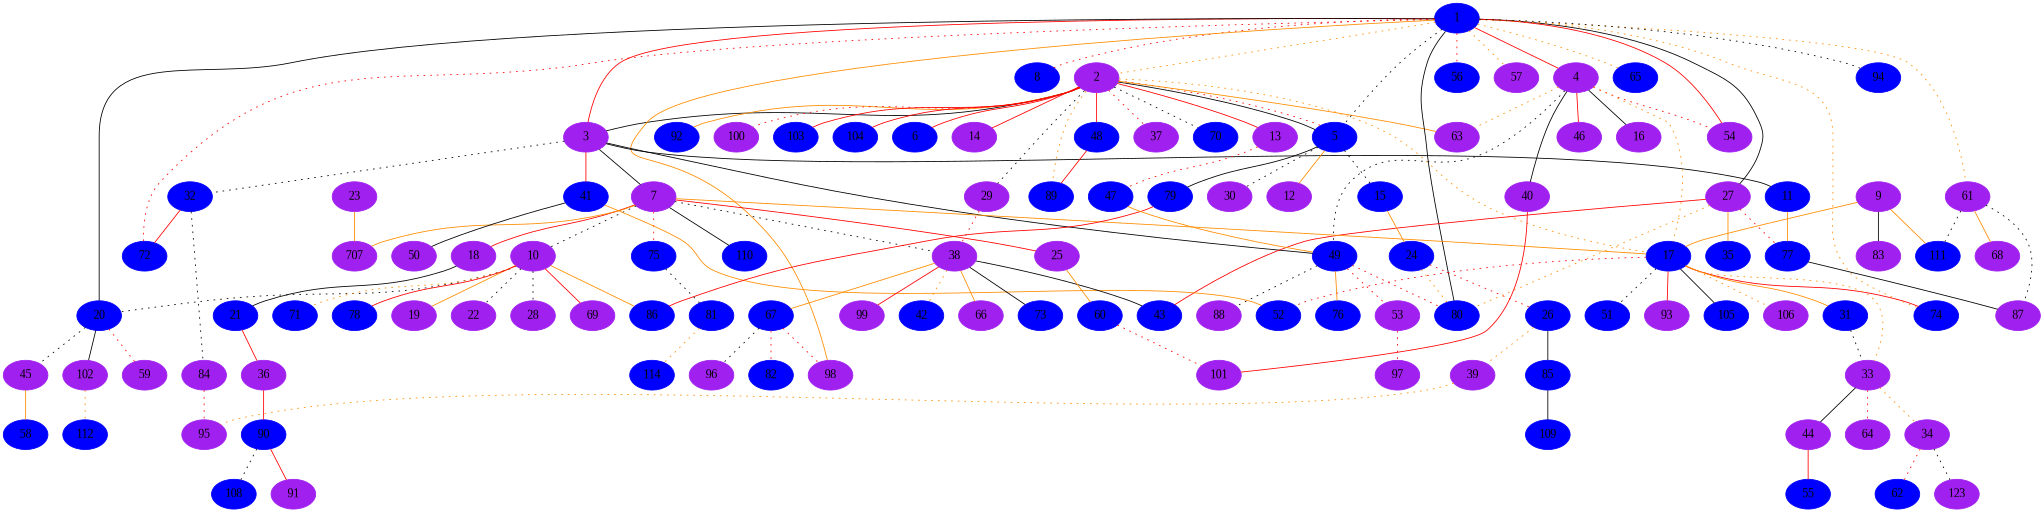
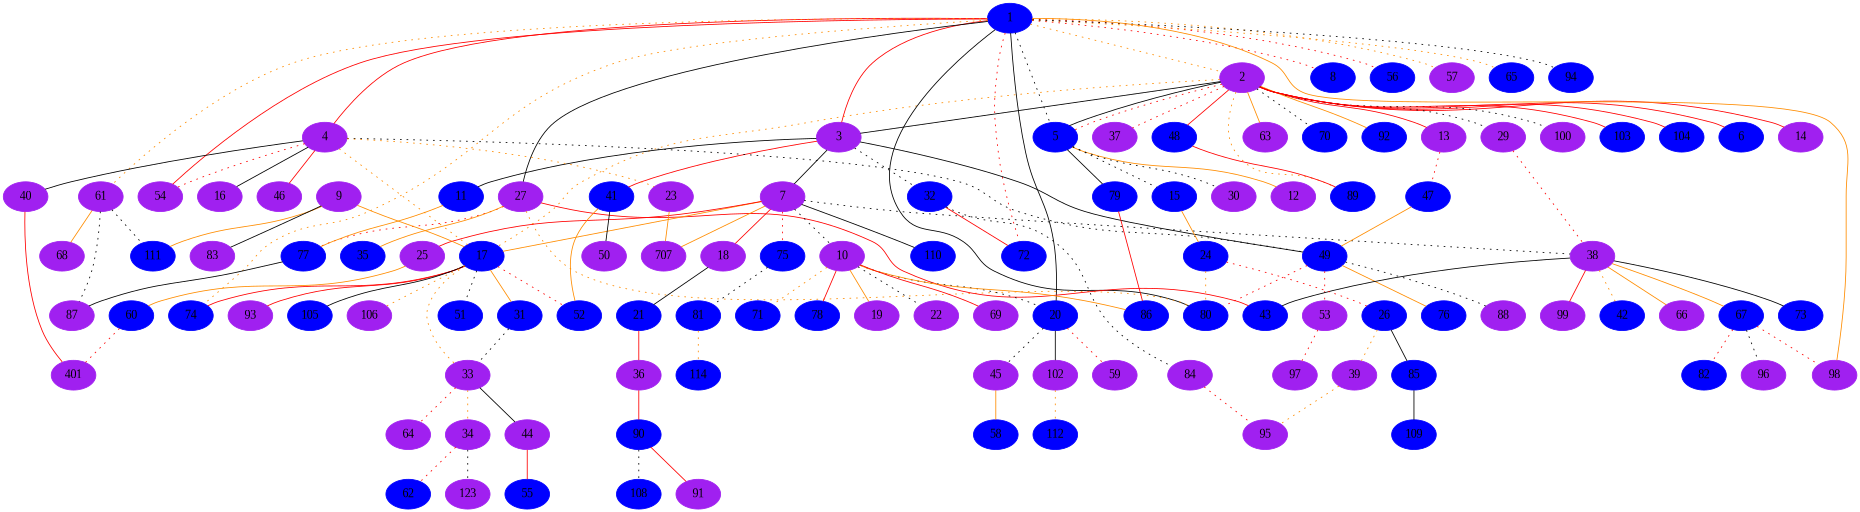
  graph {
    fontname="Liberation Serif"
    node [color=purple fontname="Liberation Serif" style=filled]
    edge [color=red fontname="Liberation Serif" style=solid]
    2
    1 [color=blue]
    3
    4
    5 [color=blue]
    8 [color=blue]
    20 [color=blue]
    27
    54
    56 [color=blue]
    57
    61
    65 [color=blue]
    72 [color=blue]
    74 [color=blue]
    80 [color=blue]
    94 [color=blue]
    98
    6 [color=blue]
    13
    14
    17 [color=blue]
    29
    37
    48 [color=blue]
    63
    70 [color=blue]
    89 [color=blue]
    92 [color=blue]
    100
    103 [color=blue]
    104 [color=blue]
    7
    11 [color=blue]
    32 [color=blue]
    41 [color=blue]
    49 [color=blue]
    16
    23
    40
    46
    12
    15 [color=blue]
    30
    79 [color=blue]
    45
    59
    102
    77 [color=blue]
    35 [color=blue]
    43 [color=blue]
    111 [color=blue]
    68
    87
    9
    83
    47 [color=blue]
    31 [color=blue]
    33
    51 [color=blue]
    52 [color=blue]
    93
    105 [color=blue]
    106
    38
    10
    18
    25
    75 [color=blue]
    n70 [label=707]
    110 [color=blue]
    84
    50
    53
    76 [color=blue]
    88
-   101
+   101 [label=401]
    24 [color=blue]
    86 [color=blue]
    19
    22
-   28
    69
    71 [color=blue]
    78 [color=blue]
    21 [color=blue]
    60 [color=blue]
    42 [color=blue]
    66
    67 [color=blue]
    73 [color=blue]
    99
    81 [color=blue]
    26 [color=blue]
    34
    44
    64
    36
    58 [color=blue]
    112 [color=blue]
    90 [color=blue]
    39
    85 [color=blue]
    95
    109 [color=blue]
    62 [color=blue]
    n107 [label=123]
    55 [color=blue]
    91
    108 [color=blue]
    82 [color=blue]
    96
    97
    114 [color=blue]
    2 -- 3 [color=black]
    2 -- 5 [color=black]
    2 -- 5 [style=dotted]
    2 -- 6
    2 -- 13
    2 -- 14
    2 -- 17 [color=darkorange style=dotted]
    2 -- 29 [color=black style=dotted]
    2 -- 37 [style=dotted]
    2 -- 48
    2 -- 63 [color=darkorange]
    2 -- 70 [color=black style=dotted]
    2 -- 89 [color=darkorange style=dotted]
    2 -- 92 [color=darkorange]
-   2 -- 100 [style=dotted]
+   2 -- 100 [color=black style=dotted]
    2 -- 103
    2 -- 104
    1 -- 2 [color=darkorange style=dotted]
    1 -- 3
    1 -- 4
    1 -- 5 [color=black style=dotted]
    1 -- 8 [style=dotted]
    1 -- 20 [color=black]
    1 -- 27 [color=black]
    1 -- 54
    1 -- 56 [style=dotted]
    1 -- 57 [color=darkorange style=dotted]
    1 -- 61 [color=darkorange style=dotted]
    1 -- 65 [color=darkorange style=dotted]
    1 -- 72 [style=dotted]
    1 -- 74 [color=darkorange style=dotted]
    1 -- 80 [color=black]
    1 -- 94 [color=black style=dotted]
    1 -- 98 [color=darkorange]
    3 -- 7 [color=black]
    3 -- 11 [color=black]
    3 -- 32 [color=black style=dotted]
    3 -- 41
    3 -- 49 [color=black]
    4 -- 54 [style=dotted]
    4 -- 17 [color=darkorange style=dotted]
    4 -- 49 [color=black style=dotted]
    4 -- 16 [color=black]
-   4 -- 63 [color=darkorange style=dotted]
+   4 -- 23 [color=darkorange style=dotted]
    4 -- 40 [color=black]
    4 -- 46
    5 -- 12 [color=darkorange]
    5 -- 15 [color=black style=dotted]
    5 -- 30 [color=black style=dotted]
    5 -- 79 [color=black]
    20 -- 45 [color=black style=dotted]
    20 -- 59 [style=dotted]
    20 -- 102 [color=black]
    27 -- 80 [color=darkorange style=dotted]
    27 -- 77 [style=dotted]
    27 -- 35 [color=darkorange]
    27 -- 43
    61 -- 111 [color=black style=dotted]
    61 -- 68 [color=darkorange]
    61 -- 87 [color=black style=dotted]
    13 -- 47 [style=dotted]
    17 -- 74
    17 -- 31 [color=darkorange]
    17 -- 33 [color=darkorange style=dotted]
    17 -- 51 [color=black style=dotted]
    17 -- 52 [style=dotted]
    17 -- 93
    17 -- 105 [color=black]
    17 -- 106 [color=darkorange style=dotted]
    29 -- 38 [style=dotted]
    48 -- 89
    7 -- 17 [color=darkorange]
    7 -- 38 [color=black style=dotted]
    7 -- 10 [color=black style=dotted]
    7 -- 18
    7 -- 25
    7 -- 75 [style=dotted]
    7 -- n70 [color=darkorange]
    7 -- 110 [color=black]
    11 -- 77 [color=darkorange]
    32 -- 72
    32 -- 84 [color=black style=dotted]
    41 -- 52 [color=darkorange]
    41 -- 50 [color=black]
    49 -- 80 [style=dotted]
    49 -- 53 [style=dotted]
    49 -- 76 [color=darkorange]
    49 -- 88 [color=black style=dotted]
    23 -- n70 [color=darkorange]
    40 -- 101
    15 -- 24 [color=darkorange]
    79 -- 86
    45 -- 58 [color=darkorange]
    102 -- 112 [color=darkorange style=dotted]
    77 -- 87 [color=black]
    9 -- 17 [color=darkorange]
    9 -- 111 [color=darkorange]
    9 -- 83 [color=black]
    47 -- 49 [color=darkorange]
    31 -- 33 [color=black style=dotted]
    33 -- 34 [color=darkorange style=dotted]
    33 -- 44 [color=black]
    33 -- 64 [style=dotted]
    38 -- 43 [color=black]
    38 -- 42 [color=darkorange style=dotted]
    38 -- 66 [color=darkorange]
    38 -- 67 [color=darkorange]
    38 -- 73 [color=black]
    38 -- 99
    10 -- 20 [color=black style=dotted]
    10 -- 86 [color=darkorange]
    10 -- 19 [color=darkorange]
    10 -- 22 [color=black style=dotted]
-   10 -- 28 [color=black style=dotted]
    10 -- 69
    10 -- 71 [color=darkorange style=dotted]
    10 -- 78
    18 -- 21 [color=black]
    25 -- 60 [color=darkorange]
    75 -- 81 [color=black style=dotted]
    84 -- 95 [style=dotted]
    53 -- 97 [style=dotted]
    24 -- 80 [color=darkorange style=dotted]
    24 -- 26 [style=dotted]
    21 -- 36
    60 -- 101 [style=dotted]
    67 -- 98 [style=dotted]
    67 -- 82 [style=dotted]
    67 -- 96 [color=black style=dotted]
    81 -- 114 [color=darkorange style=dotted]
    26 -- 39 [color=darkorange style=dotted]
    26 -- 85 [color=black]
    34 -- 62 [style=dotted]
    34 -- n107 [color=black style=dotted]
    44 -- 55
    36 -- 90
    90 -- 91
    90 -- 108 [color=black style=dotted]
    39 -- 95 [color=darkorange style=dotted]
    85 -- 109 [color=black]
  }
